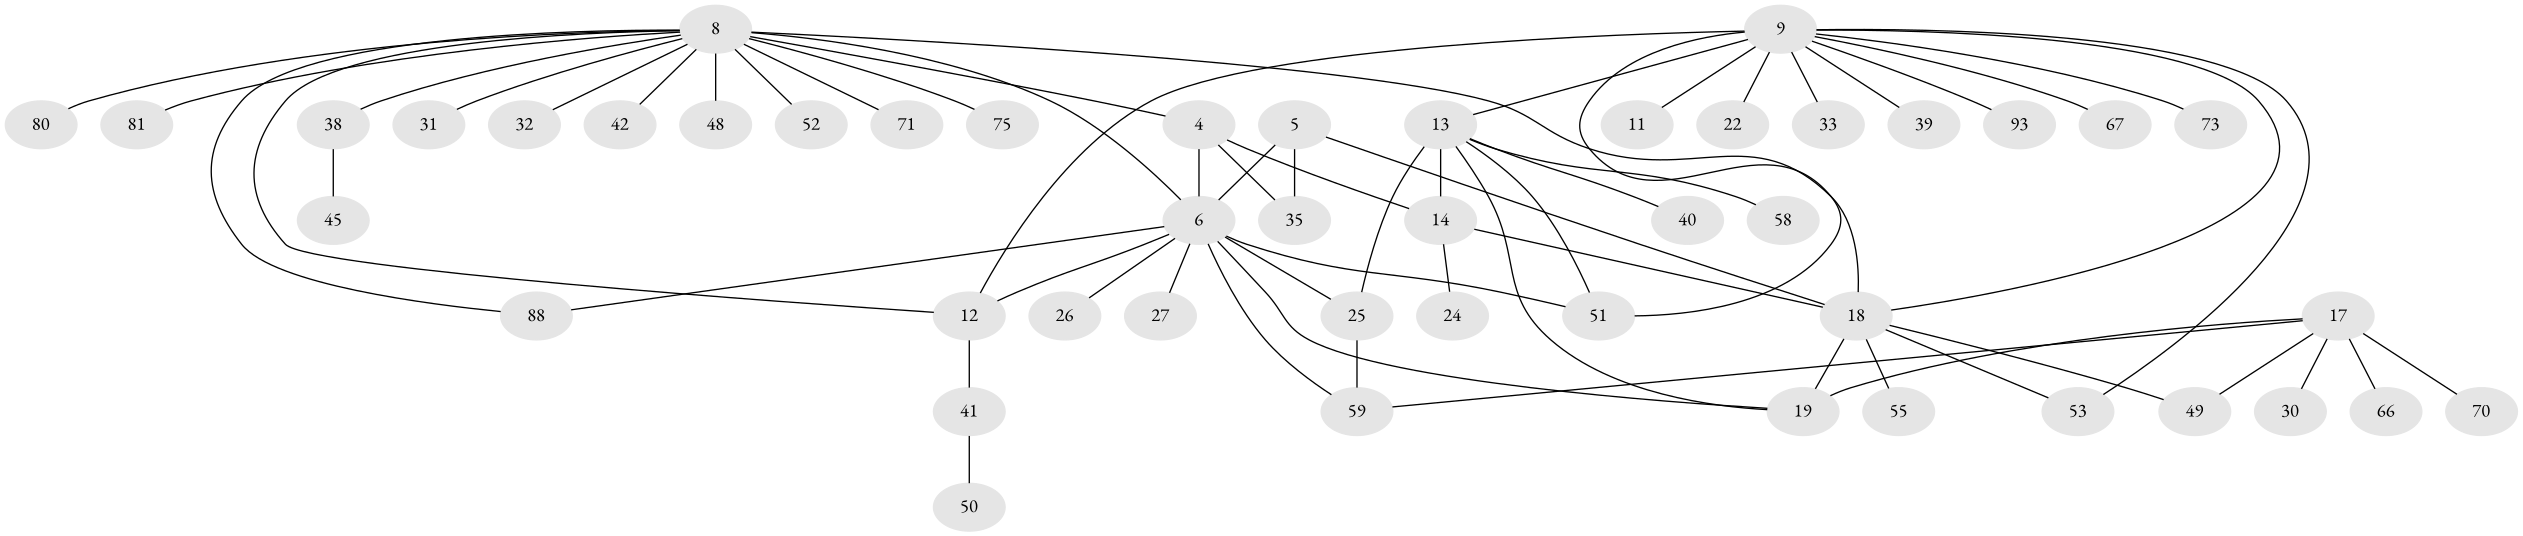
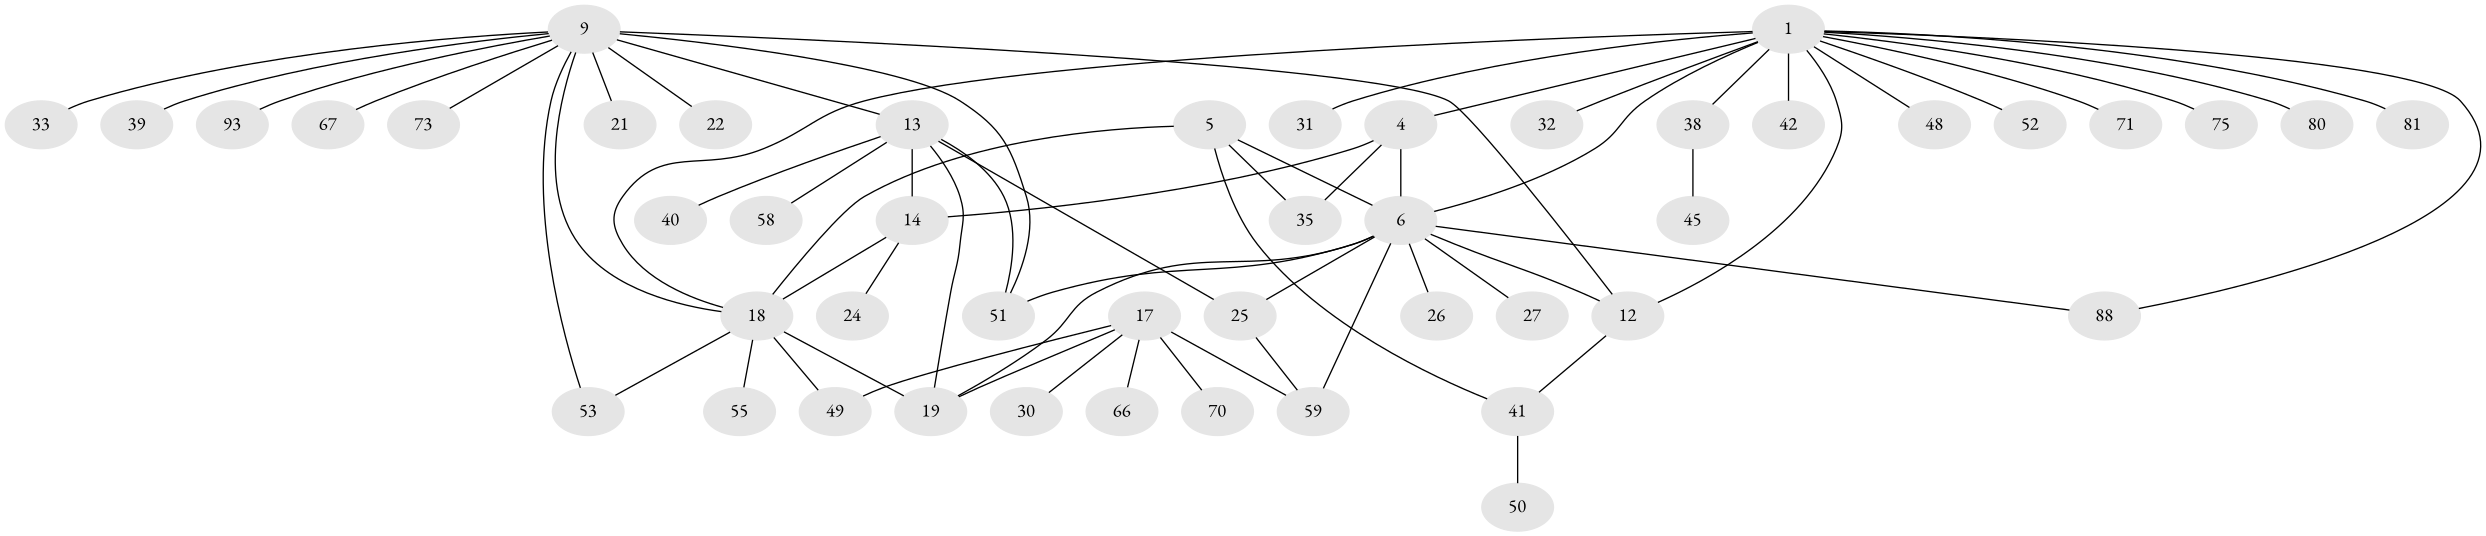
  graph {
    fontname="EB Garamond"
    node [color=gray90 fontname="EB Garamond" style=filled]
    edge [fontname="EB Garamond"]
-   1 [super="+2+3" label=8]
+   1 [super="+2+3"]
    4
    6 [super="+8+69+74+23+43"]
    12
    18 [super="+20"]
    n6 [label=88]
    31
    32
    38
    42
    48
    52
    71 [super="+82"]
    75
    80
    81
    14 [super="+15+16+61"]
    35 [super="+65"]
    19
    25 [super="+47"]
    26
    27
    51 [super="+77+56"]
    59 [super="+72+79"]
    41
    53 [super="+83"]
    49
    55
    45
    24
    5 [super="+7"]
    13 [super="+29"]
    40
    58
    50
    9 [super="+46+10+11"]
-   21 [label=11]
+   21
    22
    33
    39
    n41 [label=93]
    67
    73
    17
    30 [super="+76+36"]
    66
    70
    1 -- 4 [weight=3]
    1 -- 6
    1 -- 12
    1 -- 18
    1 -- n6
    1 -- 31
    1 -- 32
    1 -- 38
    1 -- 42
    1 -- 48
    1 -- 52
    1 -- 71
    1 -- 75
    1 -- 80
    1 -- 81
    4 -- 6
    4 -- 14
    4 -- 35
    6 -- 12
    6 -- n6
    6 -- 19
    6 -- 25
    6 -- 26
    6 -- 27
    6 -- 51
    6 -- 59
    12 -- 41
    18 -- 19 [weight=2]
    18 -- 53
    18 -- 49
    18 -- 55
    38 -- 45
    14 -- 18
    14 -- 24
    25 -- 59
    41 -- 50
    5 -- 6 [weight=4]
    5 -- 18
    5 -- 35
+   5 -- 41
    13 -- 14 [weight=3]
    13 -- 19
    13 -- 25
    13 -- 51
    13 -- 40
    13 -- 58
    9 -- 12 [weight=3]
    9 -- 18
    9 -- 51
    9 -- 53
    9 -- 13
    9 -- 21
    9 -- 22
    9 -- 33
    9 -- 39
    9 -- n41
    9 -- 67
    9 -- 73
    17 -- 19
    17 -- 59
    17 -- 49 [weight=2]
    17 -- 30
    17 -- 66
    17 -- 70
  }
